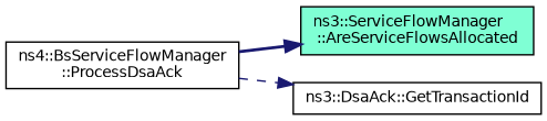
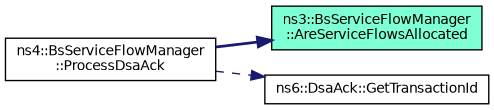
  digraph {
    rankdir=LR
    node [color=black fillcolor=white fontname=Helvetica fontsize=10 shape=record style=filled]
    edge [color=midnightblue fontname=Helvetica fontsize=10 labelfontname=Helvetica labelfontsize=10]
    n1 [fontcolor=black height=0.2 label="ns4::BsServiceFlowManager\l::ProcessDsaAck" width=0.4]
-   n2 [fillcolor=aquamarine height=0.2 label="ns3::ServiceFlowManager\l::AreServiceFlowsAllocated" width=0.4]
-   n3 [height=0.2 label="ns3::DsaAck::GetTransactionId" width=0.4]
+   n2 [fillcolor=aquamarine height=0.2 label="ns3::BsServiceFlowManager\l::AreServiceFlowsAllocated" width=0.4]
+   n3 [height=0.2 label="ns6::DsaAck::GetTransactionId" width=0.4]
    n1 -> n2 [style=bold]
    n1 -> n3 [style=dashed]
  }
